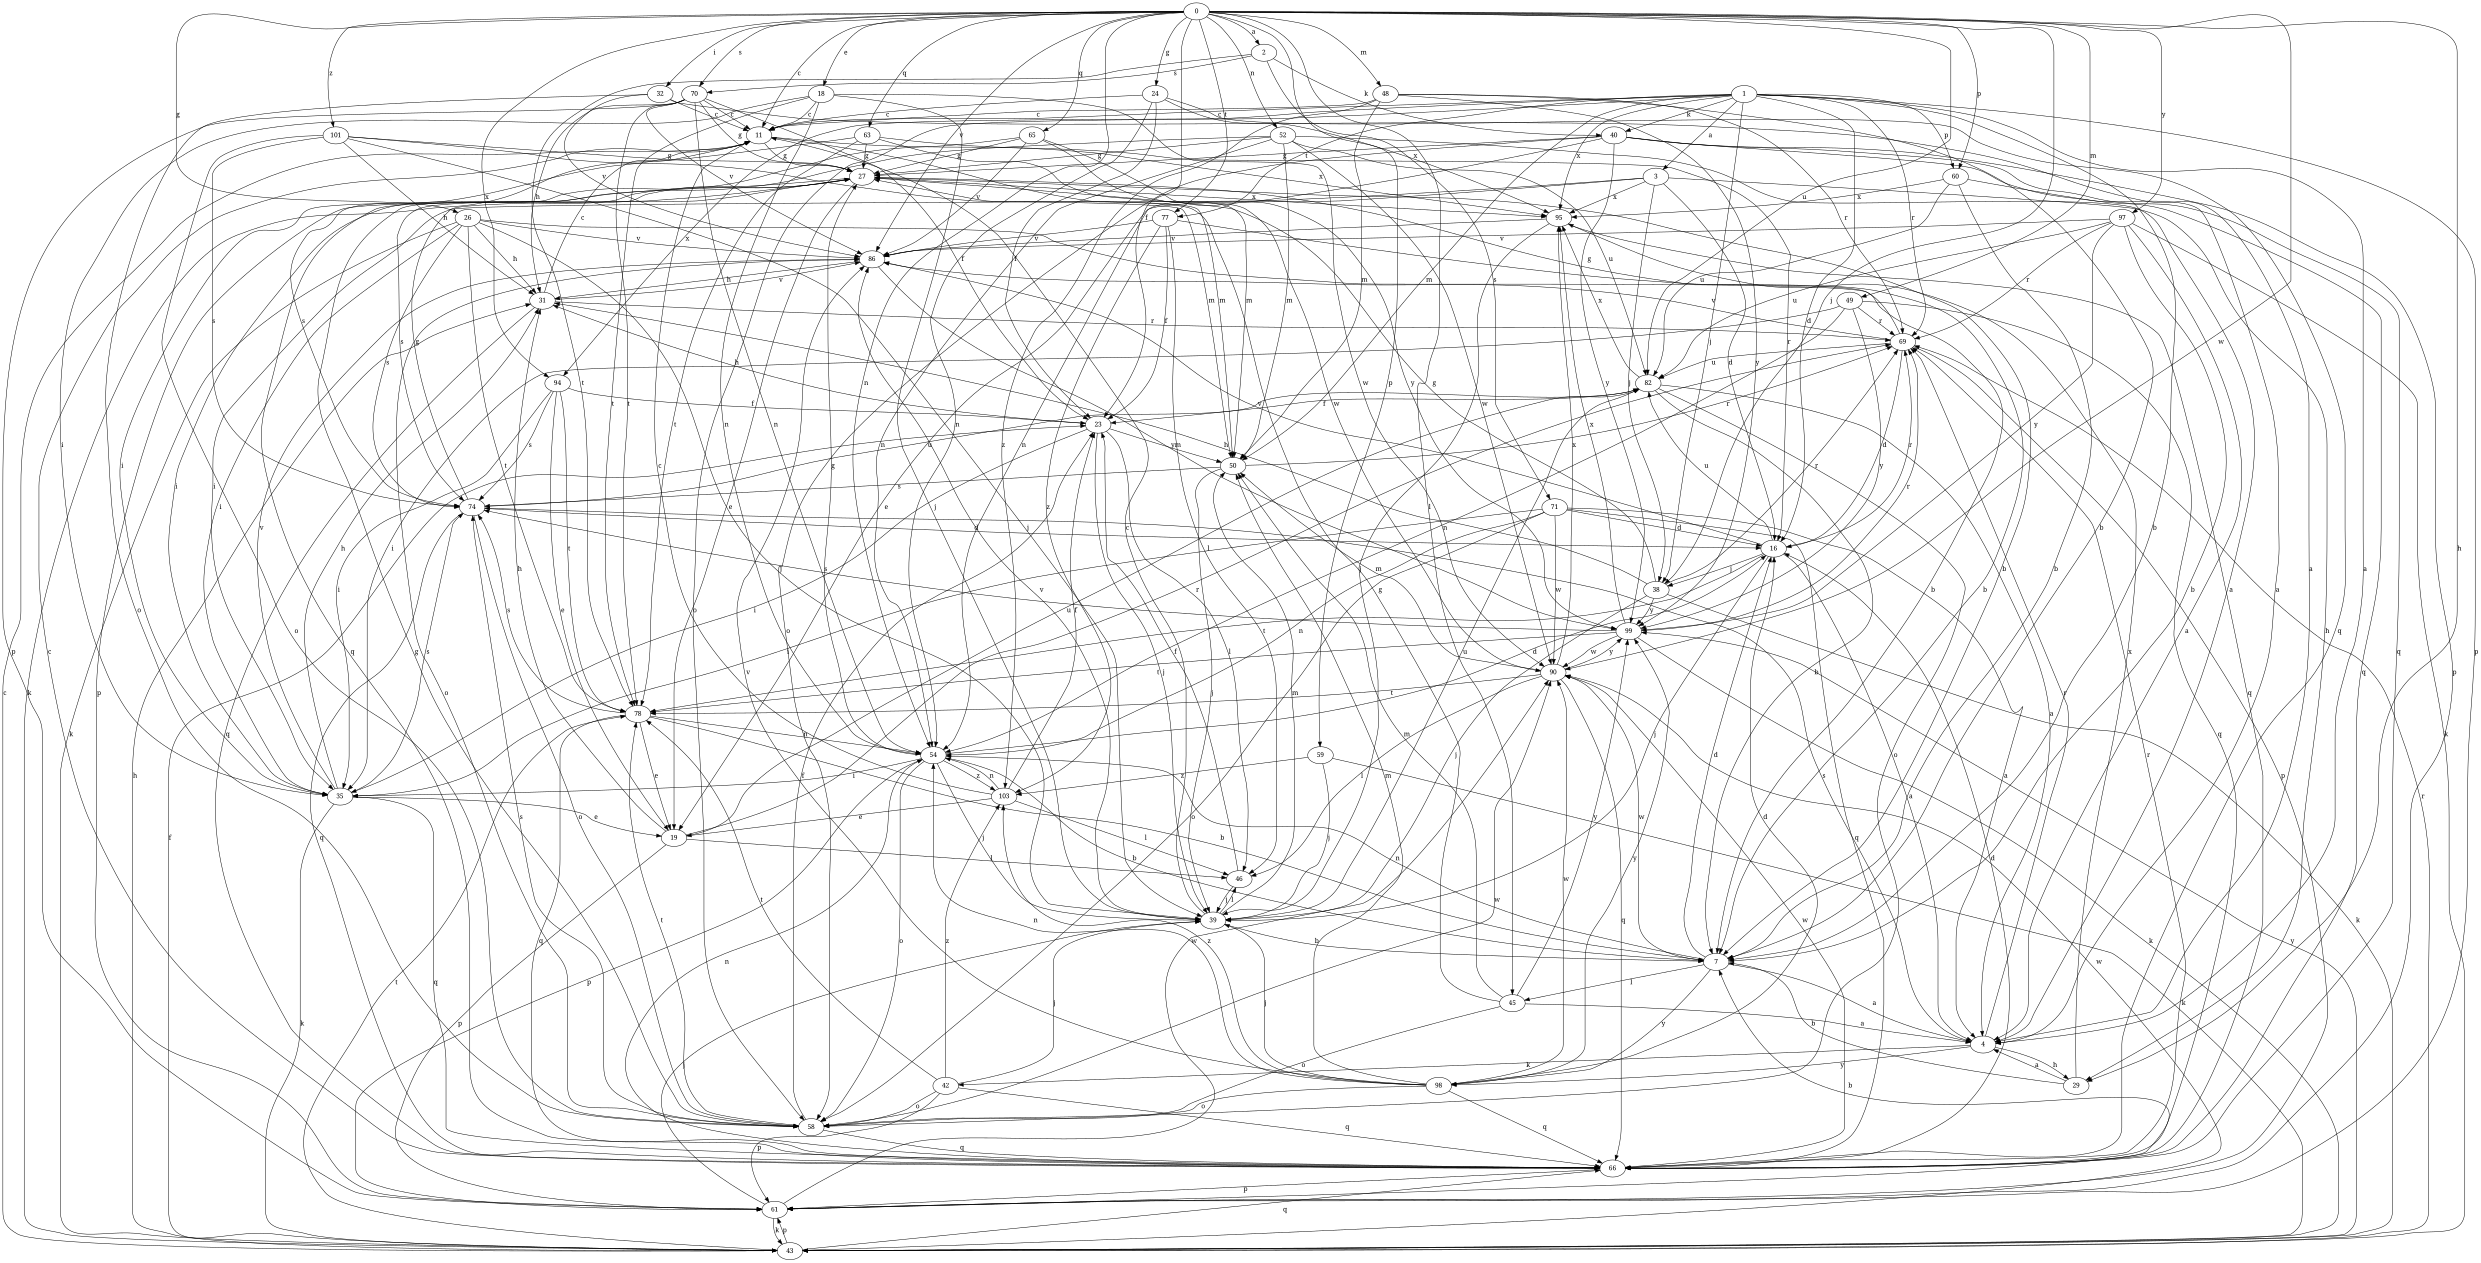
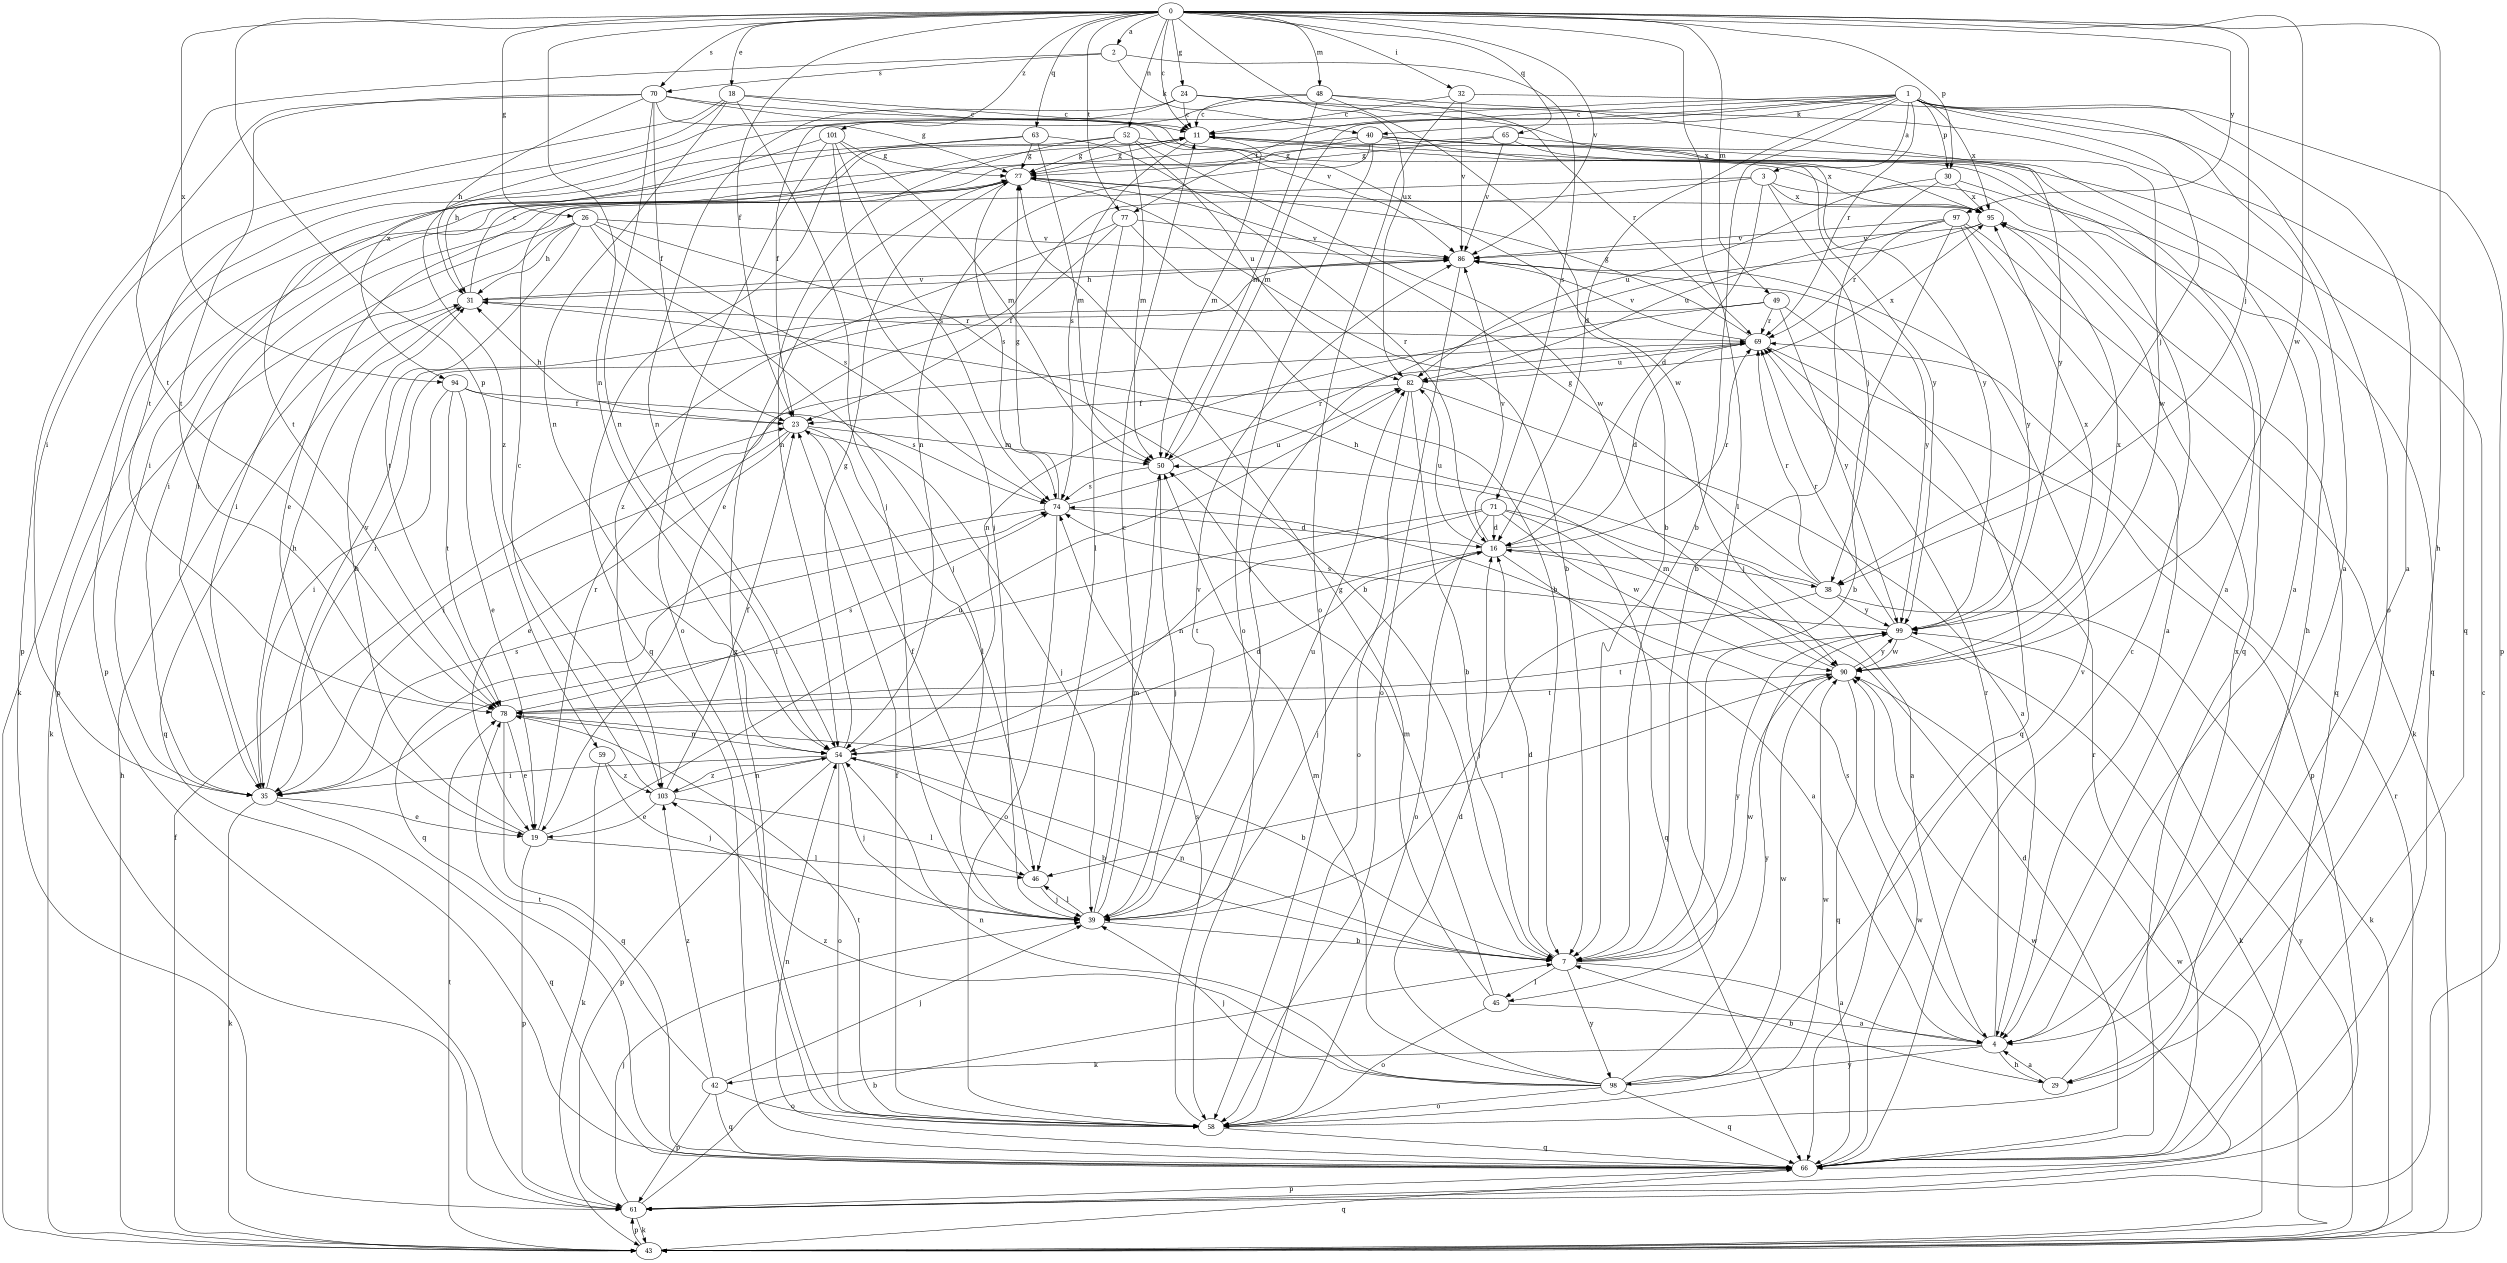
  strict digraph {
    fontname="Noto Serif"
    node [fontname="Noto Serif"]
    edge [fontname="Noto Serif"]
    0
    2
    11
    18
    23
    24
    26
    29
    32
    38
    45
    48
    49
    52
    54
    59
-   60
+   60 [label=30]
    63
    65
    70
    77
    82
    86
    90
    94
    97
    101
    40
    71
    78
    27
    50
    95
    74
    35
    39
    19
    31
    46
    66
    7
    43
    61
    4
    58
    69
    99
    103
    16
    1
    3
    42
    98
    0 -> 2 [label=a]
    0 -> 11 [label=c]
    0 -> 18 [label=e]
    0 -> 23 [label=f]
    0 -> 24 [label=g]
    0 -> 26 [label=g]
    0 -> 29 [label=h]
    0 -> 32 [label=i]
    0 -> 38 [label=j]
    0 -> 45 [label=l]
    0 -> 48 [label=m]
    0 -> 49 [label=m]
    0 -> 52 [label=n]
    0 -> 54 [label=n]
    0 -> 59 [label=p]
    0 -> 60 [label=p]
    0 -> 63 [label=q]
    0 -> 65 [label=q]
    0 -> 70 [label=s]
    0 -> 77 [label=t]
    0 -> 82 [label=u]
    0 -> 86 [label=v]
    0 -> 90 [label=w]
    0 -> 94 [label=x]
    0 -> 97 [label=y]
    0 -> 101 [label=z]
    2 -> 70 [label=s]
    2 -> 40 [label=k]
    2 -> 71 [label=s]
    2 -> 78 [label=t]
    11 -> 27 [label=g]
    11 -> 50 [label=m]
    11 -> 95 [label=x]
    11 -> 74 [label=s]
    18 -> 11 [label=c]
    18 -> 54 [label=n]
    18 -> 90 [label=w]
    18 -> 78 [label=t]
    18 -> 35 [label=i]
    18 -> 39 [label=j]
    23 -> 50 [label=m]
    23 -> 35 [label=i]
    23 -> 39 [label=j]
+   23 -> 19 [label=e]
    23 -> 31 [label=h]
    23 -> 46 [label=l]
    24 -> 11 [label=c]
    24 -> 23 [label=f]
    24 -> 54 [label=n]
    24 -> 95 [label=x]
    24 -> 66 [label=q]
    26 -> 86 [label=v]
    26 -> 78 [label=t]
    26 -> 74 [label=s]
    26 -> 35 [label=i]
    26 -> 39 [label=j]
    26 -> 31 [label=h]
    26 -> 7 [label=b]
    26 -> 43 [label=k]
    29 -> 95 [label=x]
    29 -> 7 [label=b]
    29 -> 4 [label=a]
    32 -> 11 [label=c]
    32 -> 86 [label=v]
    32 -> 4 [label=a]
    32 -> 58 [label=o]
    38 -> 27 [label=g]
    38 -> 39 [label=j]
    38 -> 31 [label=h]
    38 -> 43 [label=k]
    38 -> 69 [label=r]
    38 -> 99 [label=y]
    45 -> 27 [label=g]
    45 -> 50 [label=m]
    45 -> 4 [label=a]
    45 -> 58 [label=o]
    48 -> 11 [label=c]
    48 -> 50 [label=m]
    48 -> 7 [label=b]
    48 -> 69 [label=r]
    48 -> 99 [label=y]
    48 -> 103 [label=z]
    49 -> 54 [label=n]
    49 -> 35 [label=i]
    49 -> 66 [label=q]
    49 -> 69 [label=r]
    49 -> 99 [label=y]
    52 -> 54 [label=n]
    52 -> 82 [label=u]
    52 -> 90 [label=w]
    52 -> 27 [label=g]
    52 -> 50 [label=m]
    52 -> 66 [label=q]
    52 -> 4 [label=a]
    54 -> 27 [label=g]
    54 -> 35 [label=i]
    54 -> 39 [label=j]
    54 -> 7 [label=b]
    54 -> 61 [label=p]
    54 -> 58 [label=o]
    54 -> 103 [label=z]
    54 -> 16 [label=d]
    59 -> 39 [label=j]
    59 -> 43 [label=k]
    59 -> 103 [label=z]
    60 -> 82 [label=u]
    60 -> 95 [label=x]
    60 -> 66 [label=q]
    60 -> 7 [label=b]
    63 -> 78 [label=t]
    63 -> 27 [label=g]
    63 -> 50 [label=m]
    63 -> 43 [label=k]
    63 -> 16 [label=r]
    65 -> 86 [label=v]
    65 -> 90 [label=w]
    65 -> 27 [label=g]
    65 -> 35 [label=i]
    65 -> 99 [label=y]
    70 -> 11 [label=c]
    70 -> 23 [label=f]
    70 -> 54 [label=n]
    70 -> 86 [label=v]
    70 -> 78 [label=t]
    70 -> 27 [label=g]
    70 -> 31 [label=h]
    70 -> 61 [label=p]
    77 -> 23 [label=f]
    77 -> 86 [label=v]
    77 -> 46 [label=l]
    77 -> 7 [label=b]
    77 -> 103 [label=z]
    82 -> 23 [label=f]
    82 -> 95 [label=x]
    82 -> 7 [label=b]
    82 -> 4 [label=a]
    82 -> 58 [label=o]
    86 -> 31 [label=h]
    86 -> 58 [label=o]
    86 -> 99 [label=y]
    90 -> 78 [label=t]
    90 -> 50 [label=m]
    90 -> 95 [label=x]
    90 -> 46 [label=l]
    90 -> 66 [label=q]
    90 -> 99 [label=y]
    94 -> 23 [label=f]
    94 -> 78 [label=t]
    94 -> 74 [label=s]
    94 -> 35 [label=i]
    94 -> 19 [label=e]
    97 -> 82 [label=u]
    97 -> 86 [label=v]
    97 -> 7 [label=b]
    97 -> 43 [label=k]
    97 -> 4 [label=a]
    97 -> 69 [label=r]
    97 -> 99 [label=y]
    101 -> 27 [label=g]
    101 -> 50 [label=m]
    101 -> 74 [label=s]
    101 -> 39 [label=j]
    101 -> 31 [label=h]
    101 -> 58 [label=o]
    40 -> 54 [label=n]
    40 -> 27 [label=g]
    40 -> 66 [label=q]
    40 -> 61 [label=p]
    40 -> 4 [label=a]
    40 -> 58 [label=o]
    40 -> 99 [label=y]
    71 -> 54 [label=n]
    71 -> 90 [label=w]
    71 -> 35 [label=i]
    71 -> 66 [label=q]
    71 -> 4 [label=a]
    71 -> 58 [label=o]
    71 -> 16 [label=d]
    78 -> 54 [label=n]
    78 -> 74 [label=s]
    78 -> 19 [label=e]
    78 -> 66 [label=q]
    78 -> 7 [label=b]
    27 -> 95 [label=x]
    27 -> 74 [label=s]
    27 -> 35 [label=i]
    27 -> 19 [label=e]
    27 -> 7 [label=b]
    27 -> 61 [label=p]
    50 -> 74 [label=s]
    50 -> 39 [label=j]
    50 -> 69 [label=r]
    95 -> 86 [label=v]
    95 -> 39 [label=j]
    95 -> 66 [label=q]
    74 -> 82 [label=u]
    74 -> 27 [label=g]
    74 -> 66 [label=q]
    74 -> 58 [label=o]
    74 -> 16 [label=d]
    35 -> 86 [label=v]
    35 -> 74 [label=s]
    35 -> 19 [label=e]
    35 -> 31 [label=h]
    35 -> 66 [label=q]
    35 -> 43 [label=k]
    39 -> 11 [label=c]
    39 -> 82 [label=u]
    39 -> 86 [label=v]
    39 -> 50 [label=m]
    39 -> 46 [label=l]
    39 -> 7 [label=b]
    19 -> 82 [label=u]
    19 -> 31 [label=h]
    19 -> 46 [label=l]
    19 -> 61 [label=p]
    19 -> 69 [label=r]
    31 -> 11 [label=c]
    31 -> 86 [label=v]
    31 -> 66 [label=q]
    31 -> 69 [label=r]
    46 -> 23 [label=f]
    46 -> 39 [label=j]
    66 -> 11 [label=c]
    66 -> 54 [label=n]
    66 -> 90 [label=w]
    66 -> 61 [label=p]
    66 -> 69 [label=r]
    66 -> 16 [label=d]
    7 -> 45 [label=l]
    7 -> 54 [label=n]
    7 -> 90 [label=w]
    7 -> 4 [label=a]
-   45 -> 99 [label=y]
+   7 -> 99 [label=y]
    7 -> 16 [label=d]
    7 -> 98 [label=y]
    43 -> 11 [label=c]
    43 -> 23 [label=f]
    43 -> 90 [label=w]
    43 -> 78 [label=t]
    43 -> 31 [label=h]
    43 -> 66 [label=q]
    43 -> 61 [label=p]
    43 -> 69 [label=r]
    43 -> 99 [label=y]
    61 -> 90 [label=w]
    61 -> 39 [label=j]
    61 -> 7 [label=b]
    61 -> 43 [label=k]
    4 -> 29 [label=h]
    4 -> 74 [label=s]
    4 -> 69 [label=r]
    4 -> 42 [label=k]
    4 -> 98 [label=y]
    58 -> 23 [label=f]
    58 -> 90 [label=w]
    58 -> 78 [label=t]
    58 -> 27 [label=g]
    58 -> 74 [label=s]
    58 -> 66 [label=q]
    69 -> 82 [label=u]
    69 -> 86 [label=v]
    69 -> 27 [label=g]
    69 -> 61 [label=p]
    69 -> 16 [label=d]
    99 -> 90 [label=w]
    99 -> 78 [label=t]
    99 -> 95 [label=x]
    99 -> 74 [label=s]
    99 -> 43 [label=k]
    99 -> 69 [label=r]
    103 -> 11 [label=c]
    103 -> 23 [label=f]
    103 -> 54 [label=n]
    103 -> 19 [label=e]
    103 -> 46 [label=l]
    16 -> 38 [label=j]
    16 -> 82 [label=u]
    16 -> 86 [label=v]
    16 -> 78 [label=t]
    16 -> 39 [label=j]
    16 -> 4 [label=a]
    16 -> 69 [label=r]
    1 -> 11 [label=c]
    1 -> 38 [label=j]
    1 -> 60 [label=p]
    1 -> 77 [label=t]
    1 -> 94 [label=x]
    1 -> 40 [label=k]
    1 -> 50 [label=m]
    1 -> 95 [label=x]
    1 -> 7 [label=b]
    1 -> 61 [label=p]
    1 -> 4 [label=a]
    1 -> 58 [label=o]
    1 -> 69 [label=r]
    1 -> 16 [label=d]
    1 -> 3 [label=a]
    3 -> 29 [label=h]
    3 -> 38 [label=j]
    3 -> 95 [label=x]
    3 -> 35 [label=i]
    3 -> 19 [label=e]
    3 -> 16 [label=d]
    42 -> 78 [label=t]
    42 -> 39 [label=j]
    42 -> 66 [label=q]
    42 -> 61 [label=p]
    42 -> 58 [label=o]
    42 -> 103 [label=z]
    98 -> 54 [label=n]
    98 -> 86 [label=v]
    98 -> 90 [label=w]
    98 -> 50 [label=m]
    98 -> 39 [label=j]
    98 -> 66 [label=q]
    98 -> 58 [label=o]
    98 -> 99 [label=y]
    98 -> 103 [label=z]
    98 -> 16 [label=d]
  }
